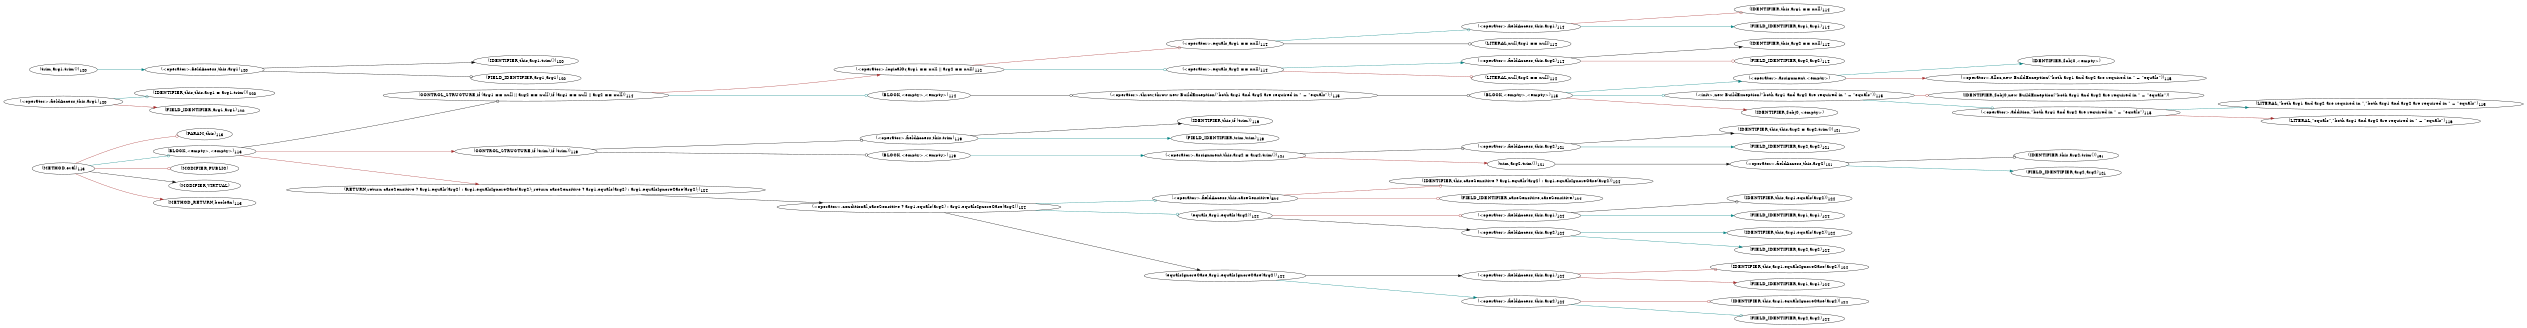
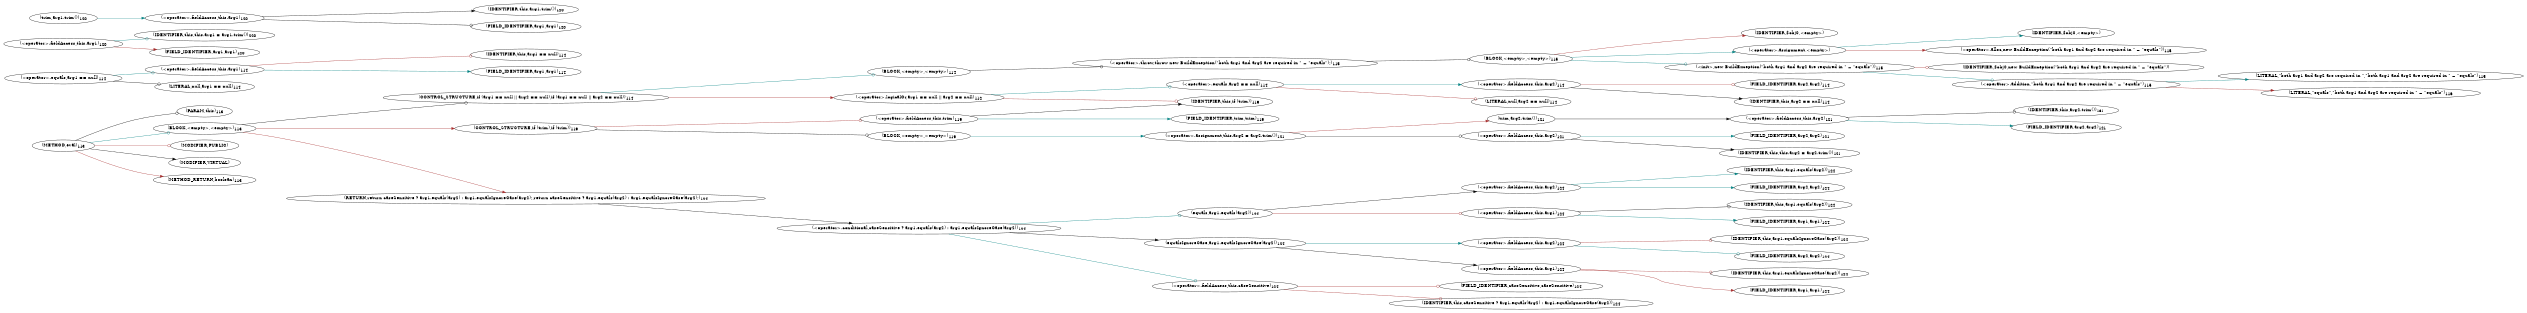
  digraph {
    rankdir=LR
    edge [arrowhead=normal color=teal]
    n1 [label=<(METHOD,eval)<SUB>113</SUB>>]
    n2 [label=<(PARAM,this)<SUB>113</SUB>>]
    n3 [label=<(BLOCK,&lt;empty&gt;,&lt;empty&gt;)<SUB>113</SUB>>]
    n4 [label=<(MODIFIER,PUBLIC)>]
    n5 [label=<(MODIFIER,VIRTUAL)>]
    n6 [label=<(METHOD_RETURN,boolean)<SUB>113</SUB>>]
    n7 [label=<(CONTROL_STRUCTURE,if (arg1 == null || arg2 == null),if (arg1 == null || arg2 == null))<SUB>114</SUB>>]
    n8 [label=<(CONTROL_STRUCTURE,if (trim),if (trim))<SUB>119</SUB>>]
    n9 [label=<(RETURN,return caseSensitive ? arg1.equals(arg2) : arg1.equalsIgnoreCase(arg2);,return caseSensitive ? arg1.equals(arg2) : arg1.equalsIgnoreCase(arg2);)<SUB>124</SUB>>]
    n10 [label=<(&lt;operator&gt;.logicalOr,arg1 == null || arg2 == null)<SUB>112</SUB>>]
    n11 [label=<(BLOCK,&lt;empty&gt;,&lt;empty&gt;)<SUB>114</SUB>>]
    n12 [label=<(&lt;operator&gt;.fieldAccess,this.trim)<SUB>119</SUB>>]
    n13 [label=<(BLOCK,&lt;empty&gt;,&lt;empty&gt;)<SUB>119</SUB>>]
    n14 [label=<(&lt;operator&gt;.conditional,caseSensitive ? arg1.equals(arg2) : arg1.equalsIgnoreCase(arg2))<SUB>124</SUB>>]
    n15 [label=<(&lt;operator&gt;.equals,arg1 == null)<SUB>114</SUB>>]
    n16 [label=<(&lt;operator&gt;.equals,arg2 == null)<SUB>114</SUB>>]
    n17 [label=<(&lt;operator&gt;.throw,throw new BuildException(&quot;both arg1 and arg2 are required in &quot; + &quot;equals&quot;);)<SUB>115</SUB>>]
    n18 [label=<(&lt;operator&gt;.fieldAccess,this.arg1)<SUB>114</SUB>>]
    n19 [label=<(LITERAL,null,arg1 == null)<SUB>114</SUB>>]
    n20 [label=<(&lt;operator&gt;.fieldAccess,this.arg2)<SUB>114</SUB>>]
    n21 [label=<(LITERAL,null,arg2 == null)<SUB>114</SUB>>]
    n22 [label=<(IDENTIFIER,this,arg1 == null)<SUB>114</SUB>>]
    n23 [label=<(FIELD_IDENTIFIER,arg1,arg1)<SUB>114</SUB>>]
    n24 [label=<(IDENTIFIER,this,arg2 == null)<SUB>114</SUB>>]
    n25 [label=<(FIELD_IDENTIFIER,arg2,arg2)<SUB>114</SUB>>]
    n26 [label=<(BLOCK,&lt;empty&gt;,&lt;empty&gt;)<SUB>115</SUB>>]
    n27 [label=<(&lt;operator&gt;.assignment,&lt;empty&gt;)>]
    n28 [label=<(&lt;init&gt;,new BuildException(&quot;both arg1 and arg2 are required in &quot; + &quot;equals&quot;))<SUB>115</SUB>>]
    n29 [label=<(IDENTIFIER,$obj0,&lt;empty&gt;)>]
    n30 [label=<(IDENTIFIER,$obj0,&lt;empty&gt;)>]
    n31 [label=<(&lt;operator&gt;.alloc,new BuildException(&quot;both arg1 and arg2 are required in &quot; + &quot;equals&quot;))<SUB>115</SUB>>]
    n32 [label=<(IDENTIFIER,$obj0,new BuildException(&quot;both arg1 and arg2 are required in &quot; + &quot;equals&quot;))>]
    n33 [label=<(&lt;operator&gt;.addition,&quot;both arg1 and arg2 are required in &quot; + &quot;equals&quot;)<SUB>115</SUB>>]
    n34 [label=<(LITERAL,&quot;both arg1 and arg2 are required in &quot;,&quot;both arg1 and arg2 are required in &quot; + &quot;equals&quot;)<SUB>115</SUB>>]
    n35 [label=<(LITERAL,&quot;equals&quot;,&quot;both arg1 and arg2 are required in &quot; + &quot;equals&quot;)<SUB>116</SUB>>]
    n36 [label=<(IDENTIFIER,this,if (trim))<SUB>119</SUB>>]
    n37 [label=<(FIELD_IDENTIFIER,trim,trim)<SUB>119</SUB>>]
    n38 [label=<(&lt;operator&gt;.assignment,this.arg2 = arg2.trim())<SUB>121</SUB>>]
    n39 [label=<(&lt;operator&gt;.fieldAccess,this.arg2)<SUB>121</SUB>>]
    n40 [label=<(trim,arg2.trim())<SUB>121</SUB>>]
    n41 [label=<(&lt;operator&gt;.fieldAccess,this.arg1)<SUB>120</SUB>>]
    n42 [label=<(IDENTIFIER,this,this.arg1 = arg1.trim())<SUB>220</SUB>>]
    n43 [label=<(FIELD_IDENTIFIER,arg1,arg1)<SUB>120</SUB>>]
    n44 [label=<(trim,arg1.trim())<SUB>120</SUB>>]
    n45 [label=<(&lt;operator&gt;.fieldAccess,this.arg1)<SUB>120</SUB>>]
    n46 [label=<(IDENTIFIER,this,arg1.trim())<SUB>120</SUB>>]
    n47 [label=<(FIELD_IDENTIFIER,arg1,arg1)<SUB>120</SUB>>]
    n48 [label=<(IDENTIFIER,this,this.arg2 = arg2.trim())<SUB>121</SUB>>]
    n49 [label=<(FIELD_IDENTIFIER,arg2,arg2)<SUB>121</SUB>>]
    n50 [label=<(&lt;operator&gt;.fieldAccess,this.arg2)<SUB>121</SUB>>]
    n51 [label=<(IDENTIFIER,this,arg2.trim())<SUB>131</SUB>>]
    n52 [label=<(FIELD_IDENTIFIER,arg2,arg2)<SUB>121</SUB>>]
-   n53 [label=<(&lt;operator&gt;.fieldAccess,this.caseSensitive)<SUB>524</SUB>>]
+   n53 [label=<(&lt;operator&gt;.fieldAccess,this.caseSensitive)<SUB>124</SUB>>]
    n54 [label=<(equals,arg1.equals(arg2))<SUB>124</SUB>>]
    n55 [label=<(equalsIgnoreCase,arg1.equalsIgnoreCase(arg2))<SUB>124</SUB>>]
    n56 [label=<(IDENTIFIER,this,caseSensitive ? arg1.equals(arg2) : arg1.equalsIgnoreCase(arg2))<SUB>124</SUB>>]
    n57 [label=<(FIELD_IDENTIFIER,caseSensitive,caseSensitive)<SUB>124</SUB>>]
    n58 [label=<(&lt;operator&gt;.fieldAccess,this.arg1)<SUB>124</SUB>>]
    n59 [label=<(&lt;operator&gt;.fieldAccess,this.arg2)<SUB>124</SUB>>]
    n60 [label=<(&lt;operator&gt;.fieldAccess,this.arg1)<SUB>124</SUB>>]
    n61 [label=<(&lt;operator&gt;.fieldAccess,this.arg2)<SUB>124</SUB>>]
    n62 [label=<(IDENTIFIER,this,arg1.equals(arg2))<SUB>124</SUB>>]
    n63 [label=<(FIELD_IDENTIFIER,arg1,arg1)<SUB>124</SUB>>]
    n64 [label=<(IDENTIFIER,this,arg1.equals(arg2))<SUB>124</SUB>>]
    n65 [label=<(FIELD_IDENTIFIER,arg2,arg2)<SUB>124</SUB>>]
    n66 [label=<(IDENTIFIER,this,arg1.equalsIgnoreCase(arg2))<SUB>124</SUB>>]
    n67 [label=<(FIELD_IDENTIFIER,arg1,arg1)<SUB>124</SUB>>]
    n68 [label=<(IDENTIFIER,this,arg1.equalsIgnoreCase(arg2))<SUB>124</SUB>>]
    n69 [label=<(FIELD_IDENTIFIER,arg2,arg2)<SUB>124</SUB>>]
-   n1 -> n2 [arrowhead=odot color=brown]
+   n1 -> n2 [arrowhead=odot color=black]
    n1 -> n3 [arrowhead=odot]
    n1 -> n4 [arrowhead=odot color=brown]
    n1 -> n5 [color=black]
    n1 -> n6 [color=brown]
    n3 -> n7 [arrowhead=odot color=black]
    n3 -> n8 [color=brown]
    n3 -> n9 [color=brown]
    n7 -> n10 [color=brown]
    n7 -> n11 [arrowhead=odot]
-   n8 -> n12 [arrowhead=odot color=black]
+   n8 -> n12 [arrowhead=odot color=brown]
    n8 -> n13 [arrowhead=odot color=black]
    n9 -> n14 [color=black]
-   n10 -> n15 [arrowhead=odot color=brown]
+   n10 -> n36 [arrowhead=odot color=brown]
    n10 -> n16 [arrowhead=odot]
    n11 -> n17 [arrowhead=odot color=black]
    n12 -> n36 [color=black]
    n12 -> n37
    n13 -> n38
    n14 -> n53 [arrowhead=odot]
    n14 -> n54 [arrowhead=odot]
    n14 -> n55 [color=black]
    n15 -> n18 [arrowhead=odot]
    n15 -> n19 [arrowhead=odot color=black]
    n16 -> n20
    n16 -> n21 [arrowhead=odot color=brown]
    n17 -> n26 [arrowhead=odot color=black]
    n18 -> n22 [arrowhead=odot color=brown]
    n18 -> n23
    n20 -> n24 [color=black]
    n20 -> n25 [arrowhead=odot color=brown]
    n26 -> n27
    n26 -> n28 [arrowhead=odot]
    n26 -> n29 [color=brown]
    n27 -> n30
    n27 -> n31 [color=brown]
    n28 -> n32 [arrowhead=odot color=brown]
    n28 -> n33 [arrowhead=odot]
    n33 -> n34
    n33 -> n35 [color=brown]
    n38 -> n39 [arrowhead=odot color=black]
    n38 -> n40 [color=brown]
    n39 -> n48 [color=black]
    n39 -> n49
    n40 -> n50 [color=black]
    n41 -> n42 [arrowhead=odot]
    n41 -> n43 [color=brown]
    n44 -> n45
    n45 -> n46 [color=black]
    n45 -> n47 [arrowhead=odot color=black]
    n50 -> n51 [arrowhead=odot color=black]
    n50 -> n52
    n53 -> n56 [arrowhead=odot color=brown]
    n53 -> n57 [arrowhead=odot color=brown]
    n54 -> n58 [arrowhead=odot color=brown]
    n54 -> n59 [color=black]
    n55 -> n60 [color=black]
    n55 -> n61
    n58 -> n62 [arrowhead=odot color=black]
    n58 -> n63
    n59 -> n64
    n59 -> n65
    n60 -> n66 [arrowhead=odot color=brown]
    n60 -> n67 [color=brown]
    n61 -> n68 [arrowhead=odot color=brown]
    n61 -> n69 [arrowhead=odot]
  }
